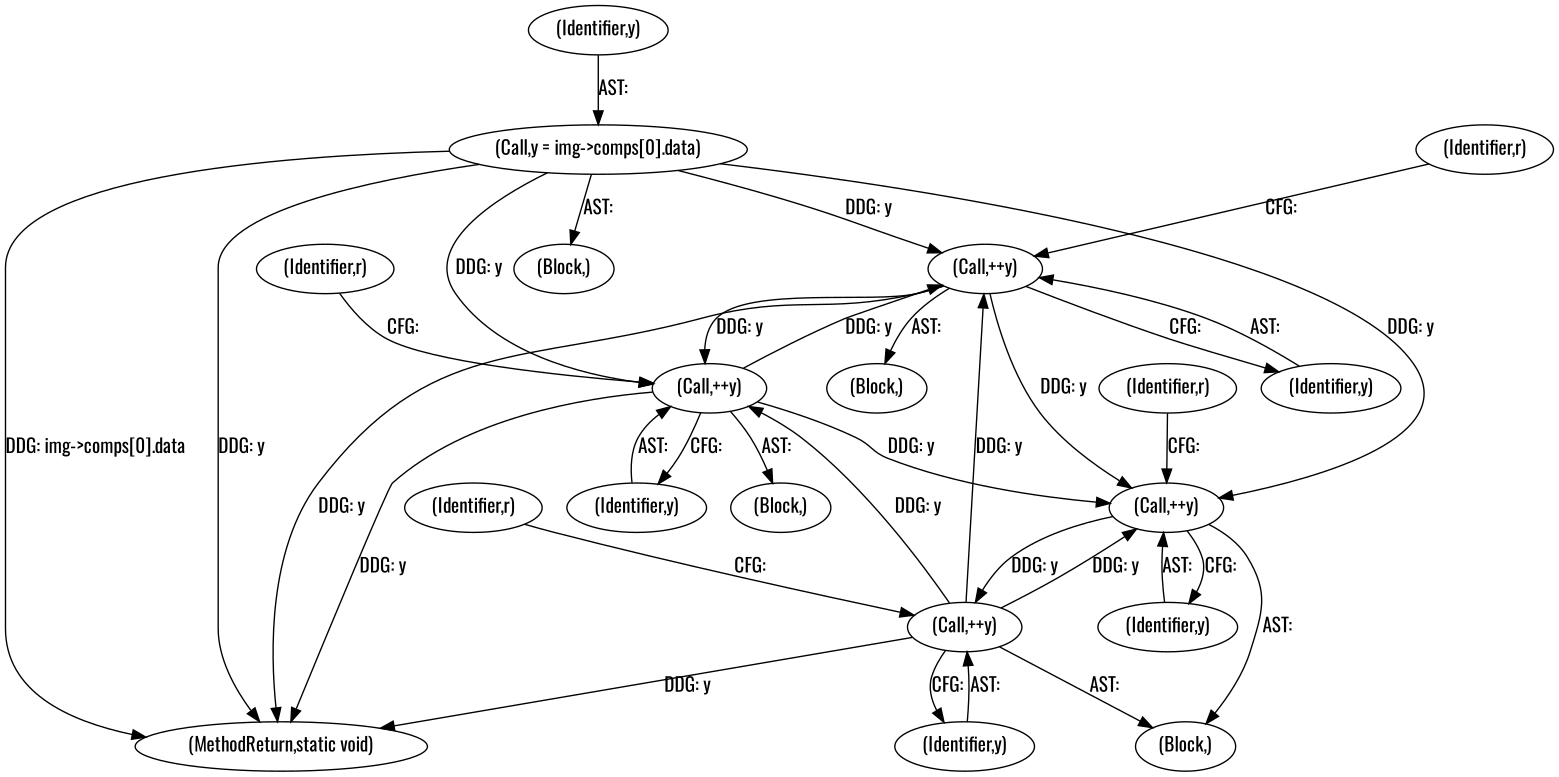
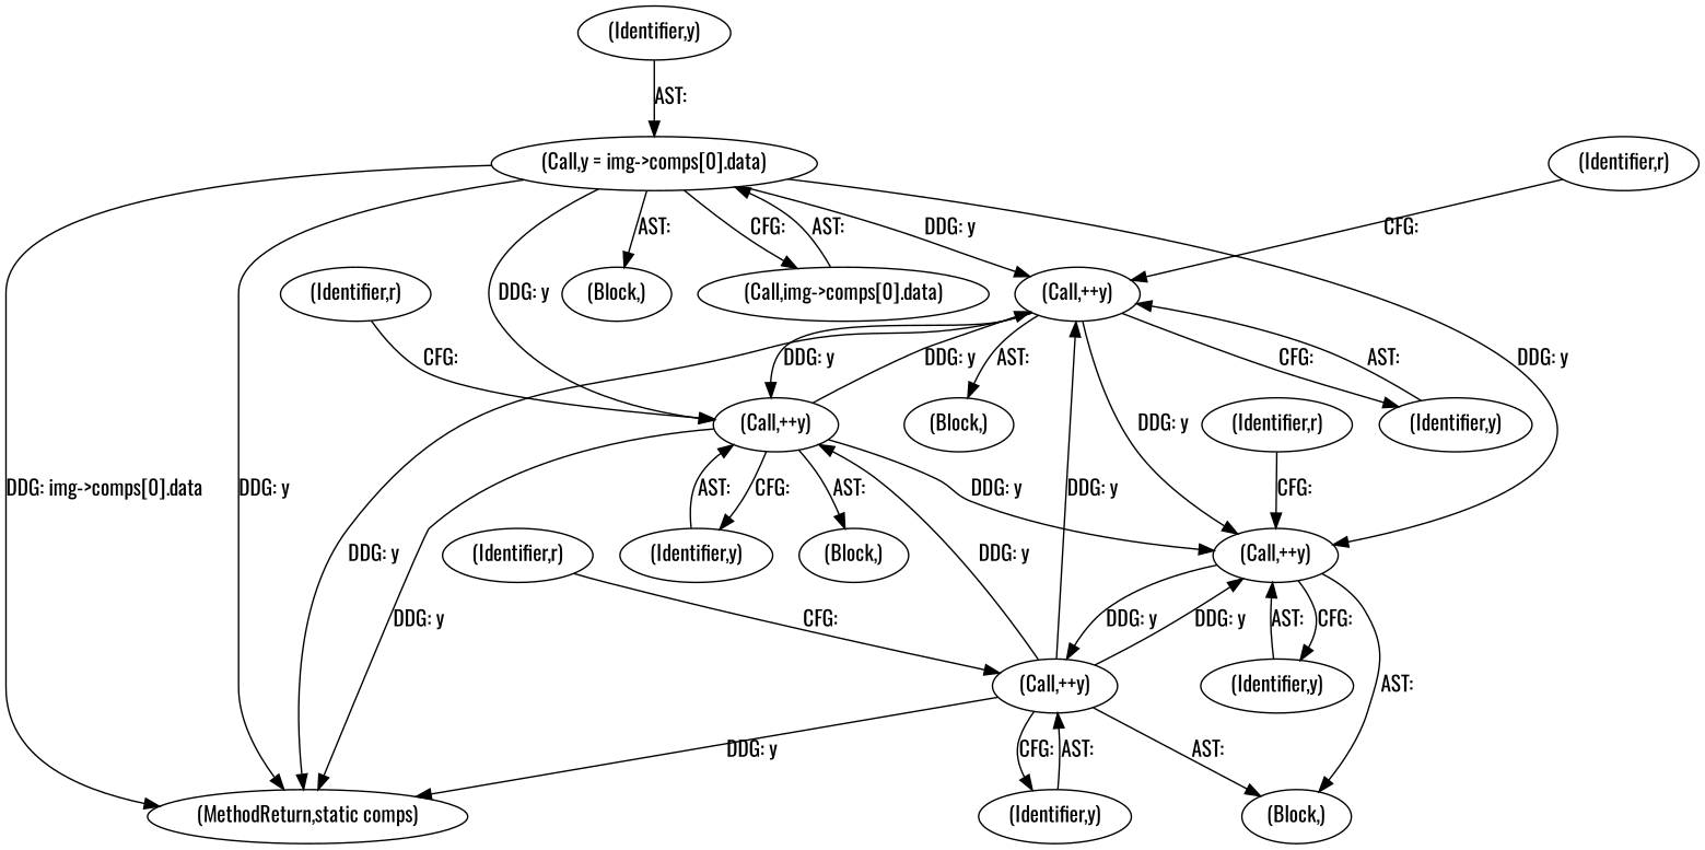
  digraph {
    fontname=Oswald
    node [fontname=Oswald]
    edge [fontname=Oswald]
    n1 [label="(Call,++y)"]
    n2 [label="(Call,++y)"]
    n3 [label="(Call,++y)"]
    n4 [label="(Identifier,y)"]
-   n5 [label="(MethodReturn,static void)"]
+   n5 [label="(MethodReturn,static comps)"]
    n6 [label="(Block,)"]
    n7 [label="(Identifier,y)"]
    n8 [label="(Block,)"]
    n9 [label="(Call,++y)"]
    n10 [label="(Block,)"]
    n11 [label="(Identifier,y)"]
    n12 [label="(Identifier,y)"]
    n13 [label="(Call,y = img->comps[0].data)"]
    n14 [label="(Block,)"]
+   n15 [label="(Call,img->comps[0].data)"]
    n16 [label="(Identifier,y)"]
    n17 [label="(Identifier,r)"]
    n18 [label="(Identifier,r)"]
    n19 [label="(Identifier,r)"]
    n20 [label="(Identifier,r)"]
    n1 -> n2 [label="DDG: y"]
    n1 -> n3 [label="DDG: y"]
    n1 -> n4 [label="CFG: "]
    n1 -> n5 [label="DDG: y"]
    n1 -> n6 [label="AST: "]
    n2 -> n1 [label="DDG: y"]
    n2 -> n3 [label="DDG: y"]
    n2 -> n5 [label="DDG: y"]
    n2 -> n7 [label="CFG: "]
    n2 -> n8 [label="AST: "]
    n3 -> n9 [label="DDG: y"]
    n3 -> n10 [label="AST: "]
    n3 -> n11 [label="CFG: "]
    n4 -> n1 [label="AST: "]
    n7 -> n2 [label="AST: "]
    n9 -> n1 [label="DDG: y"]
    n9 -> n2 [label="DDG: y"]
    n9 -> n3 [label="DDG: y"]
    n9 -> n5 [label="DDG: y"]
    n9 -> n10 [label="AST: "]
    n9 -> n12 [label="CFG: "]
    n11 -> n3 [label="AST: "]
    n12 -> n9 [label="AST: "]
    n13 -> n1 [label="DDG: y"]
    n13 -> n2 [label="DDG: y"]
    n13 -> n3 [label="DDG: y"]
    n13 -> n5 [label="DDG: img->comps[0].data"]
    n13 -> n5 [label="DDG: y"]
    n13 -> n14 [label="AST: "]
+   n13 -> n15 [label="CFG: "]
+   n15 -> n13 [label="AST: "]
    n16 -> n13 [label="AST: "]
    n17 -> n1 [label="CFG: "]
    n18 -> n9 [label="CFG: "]
    n19 -> n2 [label="CFG: "]
    n20 -> n3 [label="CFG: "]
  }
